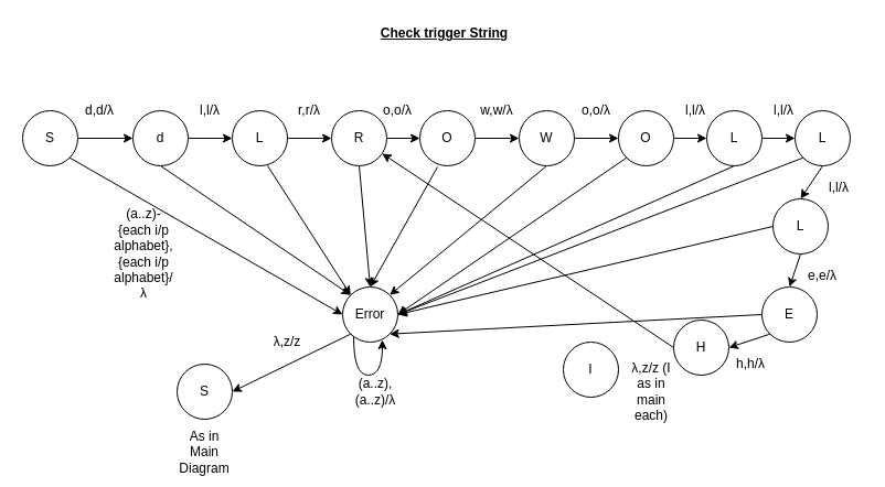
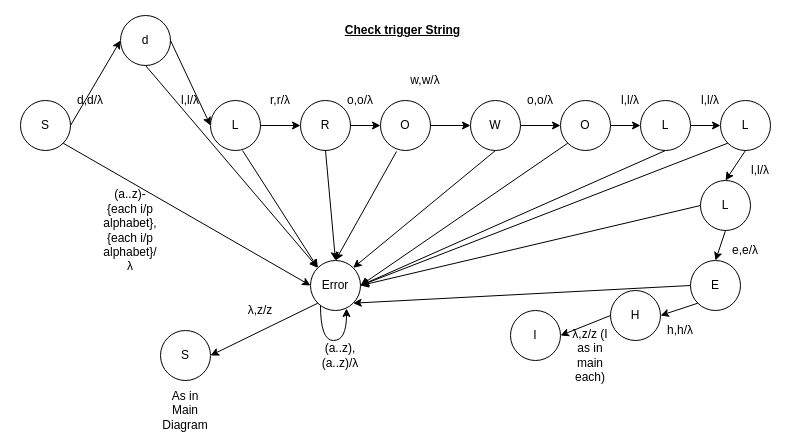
  <mxCell id="0" />
  <mxCell id="1" parent="0" />
  <mxCell id="2" value="S" style="ellipse;whiteSpace=wrap;html=1;aspect=fixed;" parent="1" vertex="1"><mxGeometry x="20" y="100" width="50" height="50" as="geometry" /></mxCell>
- <mxCell id="3" value="d" style="ellipse;whiteSpace=wrap;html=1;aspect=fixed;" parent="1" vertex="1"><mxGeometry x="120" y="100" width="50" height="50" as="geometry" /></mxCell>
+ <mxCell id="3" value="d" style="ellipse;whiteSpace=wrap;html=1;aspect=fixed;" parent="1" vertex="1"><mxGeometry x="120" y="15" width="50" height="50" as="geometry" /></mxCell>
  <mxCell id="4" value="L" style="ellipse;whiteSpace=wrap;html=1;aspect=fixed;" parent="1" vertex="1"><mxGeometry x="210" y="100" width="50" height="50" as="geometry" /></mxCell>
  <mxCell id="5" value="R" style="ellipse;whiteSpace=wrap;html=1;aspect=fixed;" parent="1" vertex="1"><mxGeometry x="300" y="100" width="50" height="50" as="geometry" /></mxCell>
  <mxCell id="6" value="O" style="ellipse;whiteSpace=wrap;html=1;aspect=fixed;" parent="1" vertex="1"><mxGeometry x="380" y="100" width="50" height="50" as="geometry" /></mxCell>
  <mxCell id="7" value="L" style="ellipse;whiteSpace=wrap;html=1;aspect=fixed;" parent="1" vertex="1"><mxGeometry x="640" y="100" width="50" height="50" as="geometry" /></mxCell>
  <mxCell id="8" value="O" style="ellipse;whiteSpace=wrap;html=1;aspect=fixed;" parent="1" vertex="1"><mxGeometry x="560" y="100" width="50" height="50" as="geometry" /></mxCell>
  <mxCell id="9" value="W" style="ellipse;whiteSpace=wrap;html=1;aspect=fixed;" parent="1" vertex="1"><mxGeometry x="470" y="100" width="50" height="50" as="geometry" /></mxCell>
  <mxCell id="10" value="L" style="ellipse;whiteSpace=wrap;html=1;aspect=fixed;" parent="1" vertex="1"><mxGeometry x="720" y="100" width="50" height="50" as="geometry" /></mxCell>
  <mxCell id="11" value="L" style="ellipse;whiteSpace=wrap;html=1;aspect=fixed;" parent="1" vertex="1"><mxGeometry x="700" y="180" width="50" height="50" as="geometry" /></mxCell>
  <mxCell id="12" value="E" style="ellipse;whiteSpace=wrap;html=1;aspect=fixed;" parent="1" vertex="1"><mxGeometry x="690" y="260" width="50" height="50" as="geometry" /></mxCell>
  <mxCell id="13" value="H" style="ellipse;whiteSpace=wrap;html=1;aspect=fixed;" parent="1" vertex="1"><mxGeometry x="610" y="290" width="50" height="50" as="geometry" /></mxCell>
  <mxCell id="14" value="I" style="ellipse;whiteSpace=wrap;html=1;aspect=fixed;" parent="1" vertex="1"><mxGeometry x="510" y="310" width="50" height="50" as="geometry" /></mxCell>
  <mxCell id="15" value="Error" style="ellipse;whiteSpace=wrap;html=1;aspect=fixed;" parent="1" vertex="1"><mxGeometry x="310" y="260" width="50" height="50" as="geometry" /></mxCell>
  <mxCell id="16" value="S" style="ellipse;whiteSpace=wrap;html=1;aspect=fixed;" parent="1" vertex="1"><mxGeometry x="160" y="330" width="50" height="50" as="geometry" /></mxCell>
  <mxCell id="17" value="" style="endArrow=classic;html=1;exitX=1;exitY=0.5;exitDx=0;exitDy=0;entryX=0;entryY=0.5;entryDx=0;entryDy=0;" parent="1" source="2" target="3" edge="1"><mxGeometry width="50" height="50" relative="1" as="geometry"><mxPoint x="340" y="320" as="sourcePoint" /><mxPoint x="390" y="270" as="targetPoint" /></mxGeometry></mxCell>
  <mxCell id="18" value="" style="endArrow=classic;html=1;exitX=1;exitY=0.5;exitDx=0;exitDy=0;entryX=0;entryY=0.5;entryDx=0;entryDy=0;" parent="1" source="3" target="4" edge="1"><mxGeometry width="50" height="50" relative="1" as="geometry"><mxPoint x="112.678" y="147.322" as="sourcePoint" /><mxPoint x="158" y="124" as="targetPoint" /></mxGeometry></mxCell>
  <mxCell id="19" value="" style="endArrow=classic;html=1;exitX=1;exitY=0.5;exitDx=0;exitDy=0;entryX=0;entryY=0.5;entryDx=0;entryDy=0;" parent="1" source="8" target="7" edge="1"><mxGeometry width="50" height="50" relative="1" as="geometry"><mxPoint x="202.678" y="132.678" as="sourcePoint" /><mxPoint x="257.322" y="157.322" as="targetPoint" /></mxGeometry></mxCell>
  <mxCell id="20" value="" style="endArrow=classic;html=1;exitX=1;exitY=0.5;exitDx=0;exitDy=0;entryX=0;entryY=0.5;entryDx=0;entryDy=0;" parent="1" source="9" target="8" edge="1"><mxGeometry width="50" height="50" relative="1" as="geometry"><mxPoint x="212.678" y="142.678" as="sourcePoint" /><mxPoint x="267.322" y="167.322" as="targetPoint" /></mxGeometry></mxCell>
  <mxCell id="21" value="" style="endArrow=classic;html=1;exitX=1;exitY=0.5;exitDx=0;exitDy=0;entryX=0;entryY=0.5;entryDx=0;entryDy=0;" parent="1" source="6" target="9" edge="1"><mxGeometry width="50" height="50" relative="1" as="geometry"><mxPoint x="222.678" y="152.678" as="sourcePoint" /><mxPoint x="277.322" y="177.322" as="targetPoint" /></mxGeometry></mxCell>
  <mxCell id="22" value="" style="endArrow=classic;html=1;exitX=1;exitY=0.5;exitDx=0;exitDy=0;entryX=0;entryY=0.5;entryDx=0;entryDy=0;" parent="1" source="5" target="6" edge="1"><mxGeometry width="50" height="50" relative="1" as="geometry"><mxPoint x="232.678" y="162.678" as="sourcePoint" /><mxPoint x="287.322" y="187.322" as="targetPoint" /></mxGeometry></mxCell>
  <mxCell id="23" value="" style="endArrow=classic;html=1;exitX=1;exitY=0.5;exitDx=0;exitDy=0;entryX=0;entryY=0.5;entryDx=0;entryDy=0;" parent="1" source="4" target="5" edge="1"><mxGeometry width="50" height="50" relative="1" as="geometry"><mxPoint x="242.678" y="172.678" as="sourcePoint" /><mxPoint x="297.322" y="197.322" as="targetPoint" /></mxGeometry></mxCell>
  <mxCell id="24" value="" style="endArrow=classic;html=1;exitX=0.5;exitY=1;exitDx=0;exitDy=0;entryX=0.5;entryY=0;entryDx=0;entryDy=0;" parent="1" source="10" target="11" edge="1"><mxGeometry width="50" height="50" relative="1" as="geometry"><mxPoint x="572.678" y="157.322" as="sourcePoint" /><mxPoint x="617.322" y="122.678" as="targetPoint" /></mxGeometry></mxCell>
  <mxCell id="25" value="" style="endArrow=classic;html=1;exitX=1;exitY=0.5;exitDx=0;exitDy=0;entryX=0;entryY=0.5;entryDx=0;entryDy=0;" parent="1" source="7" target="10" edge="1"><mxGeometry width="50" height="50" relative="1" as="geometry"><mxPoint x="582.678" y="167.322" as="sourcePoint" /><mxPoint x="627.322" y="132.678" as="targetPoint" /></mxGeometry></mxCell>
  <mxCell id="26" value="" style="endArrow=classic;html=1;exitX=0.5;exitY=1;exitDx=0;exitDy=0;entryX=0.5;entryY=0;entryDx=0;entryDy=0;" parent="1" source="11" target="12" edge="1"><mxGeometry width="50" height="50" relative="1" as="geometry"><mxPoint x="697.322" y="182.678" as="sourcePoint" /><mxPoint x="655" y="220" as="targetPoint" /></mxGeometry></mxCell>
  <mxCell id="27" value="" style="endArrow=classic;html=1;exitX=0;exitY=1;exitDx=0;exitDy=0;entryX=1;entryY=0.5;entryDx=0;entryDy=0;" parent="1" source="12" target="13" edge="1"><mxGeometry width="50" height="50" relative="1" as="geometry"><mxPoint x="672.678" y="262.678" as="sourcePoint" /><mxPoint x="707.322" y="277.322" as="targetPoint" /></mxGeometry></mxCell>
- <mxCell id="28" value="" style="endArrow=classic;html=1;exitX=0;exitY=0.5;exitDx=0;exitDy=0;" parent="1" source="13" target="5" edge="1"><mxGeometry width="50" height="50" relative="1" as="geometry"><mxPoint x="707.322" y="312.678" as="sourcePoint" /><mxPoint x="672.678" y="327.322" as="targetPoint" /></mxGeometry></mxCell>
+ <mxCell id="28" value="" style="endArrow=classic;html=1;exitX=0;exitY=0.5;exitDx=0;exitDy=0;entryX=1;entryY=0.5;entryDx=0;entryDy=0;" parent="1" source="13" target="14" edge="1"><mxGeometry width="50" height="50" relative="1" as="geometry"><mxPoint x="707.322" y="312.678" as="sourcePoint" /><mxPoint x="672.678" y="327.322" as="targetPoint" /></mxGeometry></mxCell>
  <mxCell id="29" value="" style="endArrow=classic;html=1;exitX=1;exitY=1;exitDx=0;exitDy=0;entryX=0;entryY=0.5;entryDx=0;entryDy=0;" parent="1" source="2" target="15" edge="1"><mxGeometry width="50" height="50" relative="1" as="geometry"><mxPoint x="340" y="320" as="sourcePoint" /><mxPoint x="390" y="270" as="targetPoint" /></mxGeometry></mxCell>
  <mxCell id="30" value="" style="endArrow=classic;html=1;exitX=0.5;exitY=1;exitDx=0;exitDy=0;entryX=0;entryY=0;entryDx=0;entryDy=0;" parent="1" source="3" target="15" edge="1"><mxGeometry width="50" height="50" relative="1" as="geometry"><mxPoint x="112.678" y="182.678" as="sourcePoint" /><mxPoint x="320" y="295" as="targetPoint" /></mxGeometry></mxCell>
  <mxCell id="31" value="" style="endArrow=classic;html=1;exitX=0.64;exitY=1;exitDx=0;exitDy=0;exitPerimeter=0;entryX=0;entryY=0;entryDx=0;entryDy=0;" parent="1" source="4" target="15" edge="1"><mxGeometry width="50" height="50" relative="1" as="geometry"><mxPoint x="185" y="140" as="sourcePoint" /><mxPoint x="320" y="260" as="targetPoint" /></mxGeometry></mxCell>
  <mxCell id="32" value="" style="endArrow=classic;html=1;exitX=0.5;exitY=1;exitDx=0;exitDy=0;entryX=0.5;entryY=0;entryDx=0;entryDy=0;" parent="1" source="5" target="15" edge="1"><mxGeometry width="50" height="50" relative="1" as="geometry"><mxPoint x="282" y="200" as="sourcePoint" /><mxPoint x="327.322" y="277.322" as="targetPoint" /></mxGeometry></mxCell>
  <mxCell id="33" value="" style="endArrow=classic;html=1;exitX=0.32;exitY=1.02;exitDx=0;exitDy=0;entryX=0.5;entryY=0;entryDx=0;entryDy=0;exitPerimeter=0;" parent="1" source="6" target="15" edge="1"><mxGeometry width="50" height="50" relative="1" as="geometry"><mxPoint x="335" y="140" as="sourcePoint" /><mxPoint x="345" y="270" as="targetPoint" /></mxGeometry></mxCell>
  <mxCell id="34" value="" style="endArrow=classic;html=1;exitX=0.5;exitY=1;exitDx=0;exitDy=0;entryX=1;entryY=0;entryDx=0;entryDy=0;" parent="1" source="9" target="15" edge="1"><mxGeometry width="50" height="50" relative="1" as="geometry"><mxPoint x="406" y="201" as="sourcePoint" /><mxPoint x="345" y="270" as="targetPoint" /></mxGeometry></mxCell>
  <mxCell id="35" value="" style="endArrow=classic;html=1;exitX=0;exitY=1;exitDx=0;exitDy=0;entryX=1;entryY=0.5;entryDx=0;entryDy=0;" parent="1" source="8" target="15" edge="1"><mxGeometry width="50" height="50" relative="1" as="geometry"><mxPoint x="475" y="130" as="sourcePoint" /><mxPoint x="363" y="277" as="targetPoint" /></mxGeometry></mxCell>
  <mxCell id="36" value="" style="endArrow=classic;html=1;exitX=0.5;exitY=1;exitDx=0;exitDy=0;entryX=1;entryY=0.5;entryDx=0;entryDy=0;" parent="1" source="7" target="15" edge="1"><mxGeometry width="50" height="50" relative="1" as="geometry"><mxPoint x="577.322" y="152.678" as="sourcePoint" /><mxPoint x="370" y="295" as="targetPoint" /></mxGeometry></mxCell>
  <mxCell id="37" value="" style="endArrow=classic;html=1;exitX=0;exitY=1;exitDx=0;exitDy=0;entryX=1;entryY=0.5;entryDx=0;entryDy=0;" parent="1" source="10" target="15" edge="1"><mxGeometry width="50" height="50" relative="1" as="geometry"><mxPoint x="675" y="160" as="sourcePoint" /><mxPoint x="370" y="295" as="targetPoint" /></mxGeometry></mxCell>
  <mxCell id="38" value="" style="endArrow=classic;html=1;exitX=0;exitY=0.5;exitDx=0;exitDy=0;entryX=1;entryY=0.5;entryDx=0;entryDy=0;" parent="1" source="11" target="15" edge="1"><mxGeometry width="50" height="50" relative="1" as="geometry"><mxPoint x="737.322" y="152.678" as="sourcePoint" /><mxPoint x="370" y="295" as="targetPoint" /></mxGeometry></mxCell>
  <mxCell id="39" value="" style="endArrow=classic;html=1;exitX=0;exitY=0.5;exitDx=0;exitDy=0;entryX=1;entryY=1;entryDx=0;entryDy=0;" parent="1" source="12" target="15" edge="1"><mxGeometry width="50" height="50" relative="1" as="geometry"><mxPoint x="710" y="215" as="sourcePoint" /><mxPoint x="370" y="295" as="targetPoint" /></mxGeometry></mxCell>
  <mxCell id="40" style="edgeStyle=orthogonalEdgeStyle;rounded=0;orthogonalLoop=1;jettySize=auto;html=1;entryX=0.72;entryY=0.96;entryDx=0;entryDy=0;entryPerimeter=0;curved=1;" parent="1" source="15" target="15" edge="1"><mxGeometry relative="1" as="geometry"><Array as="points"><mxPoint x="320" y="340" /><mxPoint x="346" y="340" /></Array></mxGeometry></mxCell>
  <mxCell id="41" value="" style="endArrow=classic;html=1;exitX=0;exitY=1;exitDx=0;exitDy=0;entryX=1;entryY=0.5;entryDx=0;entryDy=0;" parent="1" source="15" target="16" edge="1"><mxGeometry width="50" height="50" relative="1" as="geometry"><mxPoint x="72.678" y="152.678" as="sourcePoint" /><mxPoint x="320" y="295" as="targetPoint" /></mxGeometry></mxCell>
  <mxCell id="42" value="d,d/λ" style="text;html=1;strokeColor=none;fillColor=none;align=center;verticalAlign=middle;whiteSpace=wrap;rounded=0;" parent="1" vertex="1"><mxGeometry x="70" y="90" width="40" height="20" as="geometry" /></mxCell>
  <mxCell id="43" value="l,l/λ" style="text;html=1;strokeColor=none;fillColor=none;align=center;verticalAlign=middle;whiteSpace=wrap;rounded=0;" vertex="1" parent="1"><mxGeometry x="170" y="90" width="40" height="20" as="geometry" /></mxCell>
  <mxCell id="44" value="r,r/λ" style="text;html=1;strokeColor=none;fillColor=none;align=center;verticalAlign=middle;whiteSpace=wrap;rounded=0;" vertex="1" parent="1"><mxGeometry x="260" y="90" width="40" height="20" as="geometry" /></mxCell>
  <mxCell id="45" value="o,o/λ" style="text;html=1;strokeColor=none;fillColor=none;align=center;verticalAlign=middle;whiteSpace=wrap;rounded=0;" vertex="1" parent="1"><mxGeometry x="340" y="90" width="40" height="20" as="geometry" /></mxCell>
  <mxCell id="46" value="λ,z/z" style="text;html=1;strokeColor=none;fillColor=none;align=center;verticalAlign=middle;whiteSpace=wrap;rounded=0;" vertex="1" parent="1"><mxGeometry x="240" y="300" width="40" height="20" as="geometry" /></mxCell>
  <mxCell id="47" value="(a..z)-{each i/p alphabet},{each i/p alphabet}/λ" style="text;html=1;strokeColor=none;fillColor=none;align=center;verticalAlign=middle;whiteSpace=wrap;rounded=0;" vertex="1" parent="1"><mxGeometry x="110" y="220" width="40" height="20" as="geometry" /></mxCell>
  <mxCell id="48" value="(a..z),(a..z)/λ" style="text;html=1;strokeColor=none;fillColor=none;align=center;verticalAlign=middle;whiteSpace=wrap;rounded=0;" vertex="1" parent="1"><mxGeometry x="320" y="345" width="40" height="20" as="geometry" /></mxCell>
  <mxCell id="49" value="λ,z/z (I as in main each)" style="text;html=1;strokeColor=none;fillColor=none;align=center;verticalAlign=middle;whiteSpace=wrap;rounded=0;" vertex="1" parent="1"><mxGeometry x="570" y="345" width="40" height="20" as="geometry" /></mxCell>
  <mxCell id="50" value="h,h/λ" style="text;html=1;strokeColor=none;fillColor=none;align=center;verticalAlign=middle;whiteSpace=wrap;rounded=0;" vertex="1" parent="1"><mxGeometry x="660" y="320" width="40" height="20" as="geometry" /></mxCell>
  <mxCell id="51" value="e,e/λ" style="text;html=1;strokeColor=none;fillColor=none;align=center;verticalAlign=middle;whiteSpace=wrap;rounded=0;" vertex="1" parent="1"><mxGeometry x="725" y="240" width="40" height="20" as="geometry" /></mxCell>
  <mxCell id="52" value="l,l/λ" style="text;html=1;strokeColor=none;fillColor=none;align=center;verticalAlign=middle;whiteSpace=wrap;rounded=0;" vertex="1" parent="1"><mxGeometry x="740" y="160" width="40" height="20" as="geometry" /></mxCell>
  <mxCell id="53" value="l,l/λ" style="text;html=1;strokeColor=none;fillColor=none;align=center;verticalAlign=middle;whiteSpace=wrap;rounded=0;" vertex="1" parent="1"><mxGeometry x="690" y="90" width="40" height="20" as="geometry" /></mxCell>
  <mxCell id="54" value="l,l/λ" style="text;html=1;strokeColor=none;fillColor=none;align=center;verticalAlign=middle;whiteSpace=wrap;rounded=0;" vertex="1" parent="1"><mxGeometry x="610" y="90" width="40" height="20" as="geometry" /></mxCell>
  <mxCell id="55" value="o,o/λ" style="text;html=1;strokeColor=none;fillColor=none;align=center;verticalAlign=middle;whiteSpace=wrap;rounded=0;" vertex="1" parent="1"><mxGeometry x="520" y="90" width="40" height="20" as="geometry" /></mxCell>
- <mxCell id="56" value="w,w/λ" style="text;html=1;strokeColor=none;fillColor=none;align=center;verticalAlign=middle;whiteSpace=wrap;rounded=0;" vertex="1" parent="1"><mxGeometry x="430" y="90" width="40" height="20" as="geometry" /></mxCell>
+ <mxCell id="56" value="w,w/λ" style="text;html=1;strokeColor=none;fillColor=none;align=center;verticalAlign=middle;whiteSpace=wrap;rounded=0;" vertex="1" parent="1"><mxGeometry x="405" y="70" width="40" height="20" as="geometry" /></mxCell>
  <mxCell id="57" value="As in Main Diagram" style="text;html=1;strokeColor=none;fillColor=none;align=center;verticalAlign=middle;whiteSpace=wrap;rounded=0;" vertex="1" parent="1"><mxGeometry x="165" y="400" width="40" height="20" as="geometry" /></mxCell>
  <mxCell id="58" value="&lt;u&gt;&lt;b&gt;Check trigger String&lt;/b&gt;&lt;/u&gt;" style="text;html=1;strokeColor=none;fillColor=none;align=center;verticalAlign=middle;whiteSpace=wrap;rounded=0;" vertex="1" parent="1"><mxGeometry x="340" y="20" width="125" height="20" as="geometry" /></mxCell>
